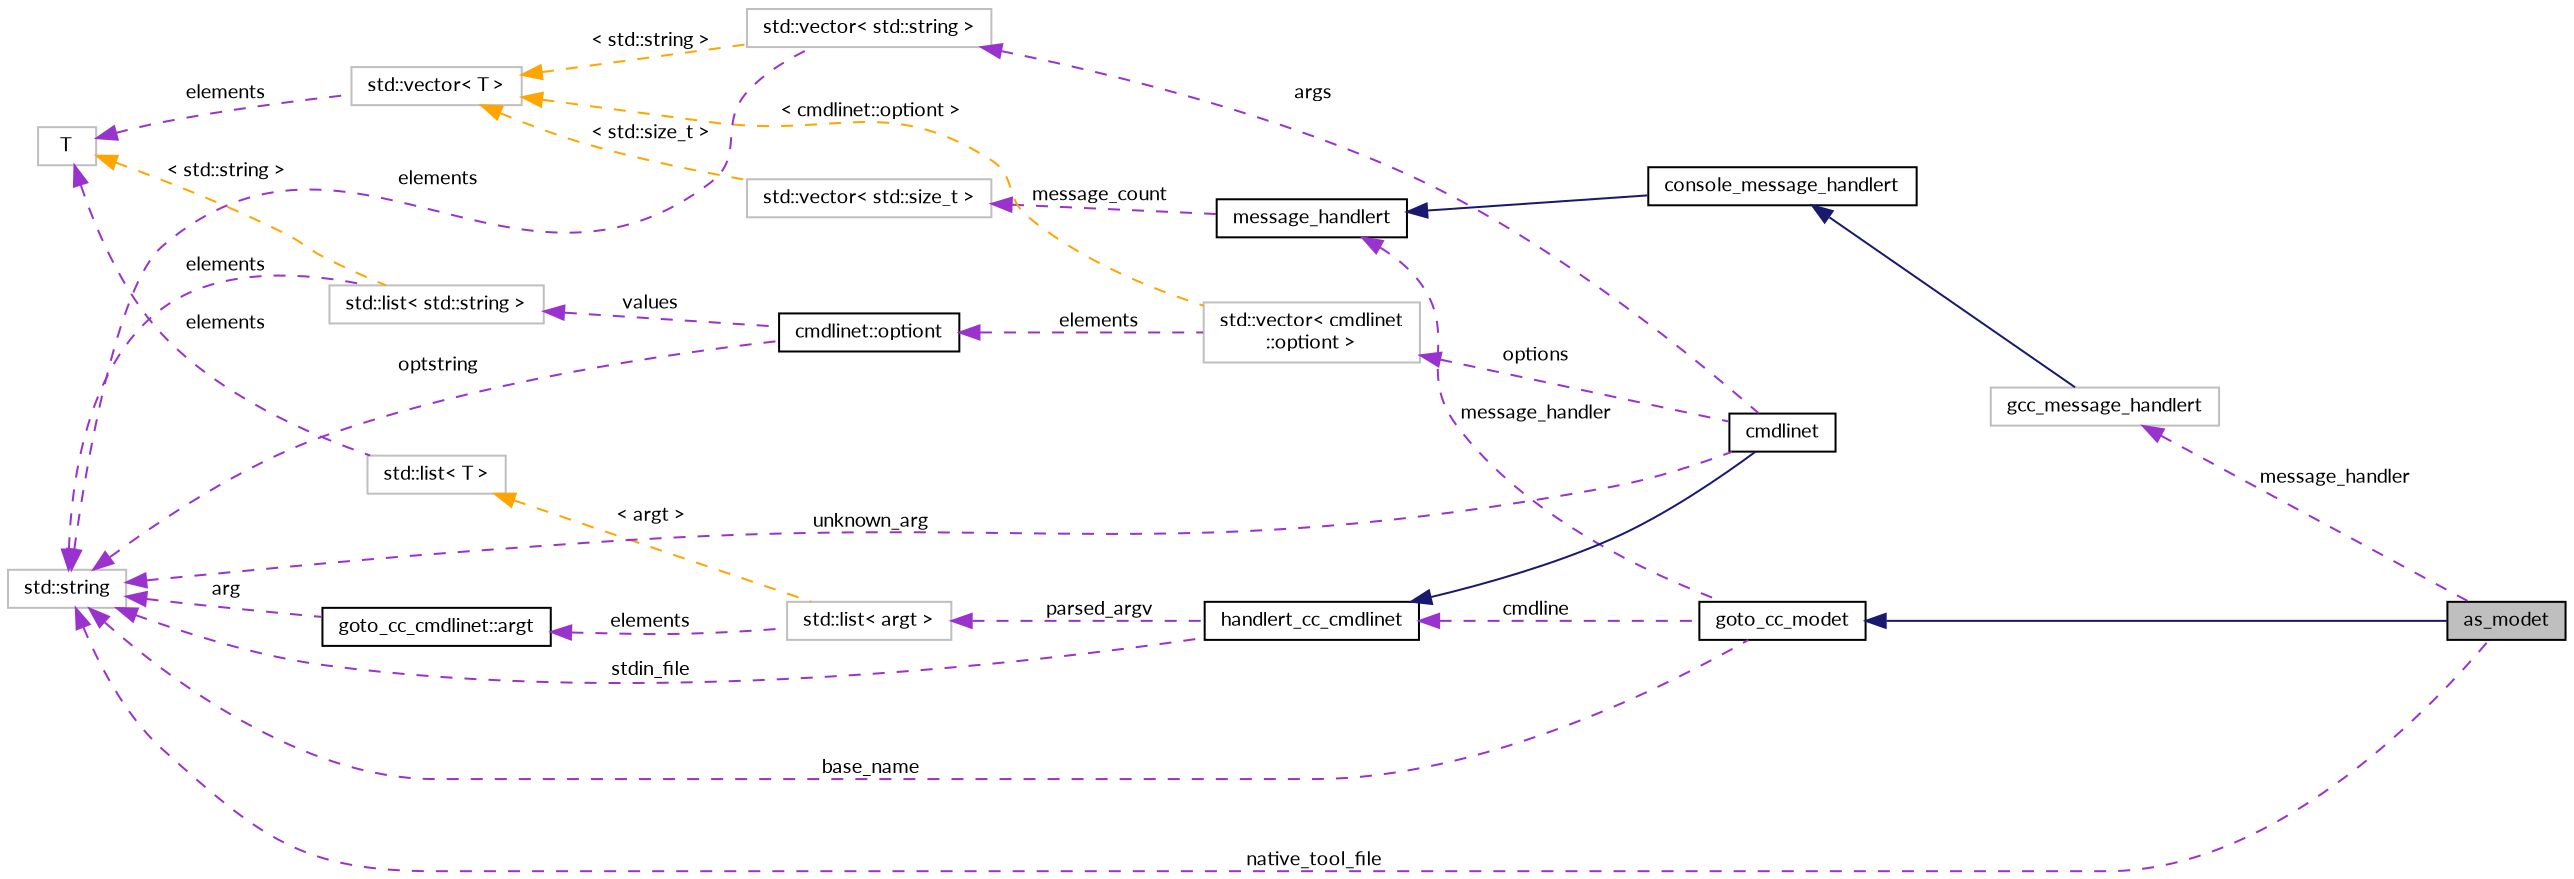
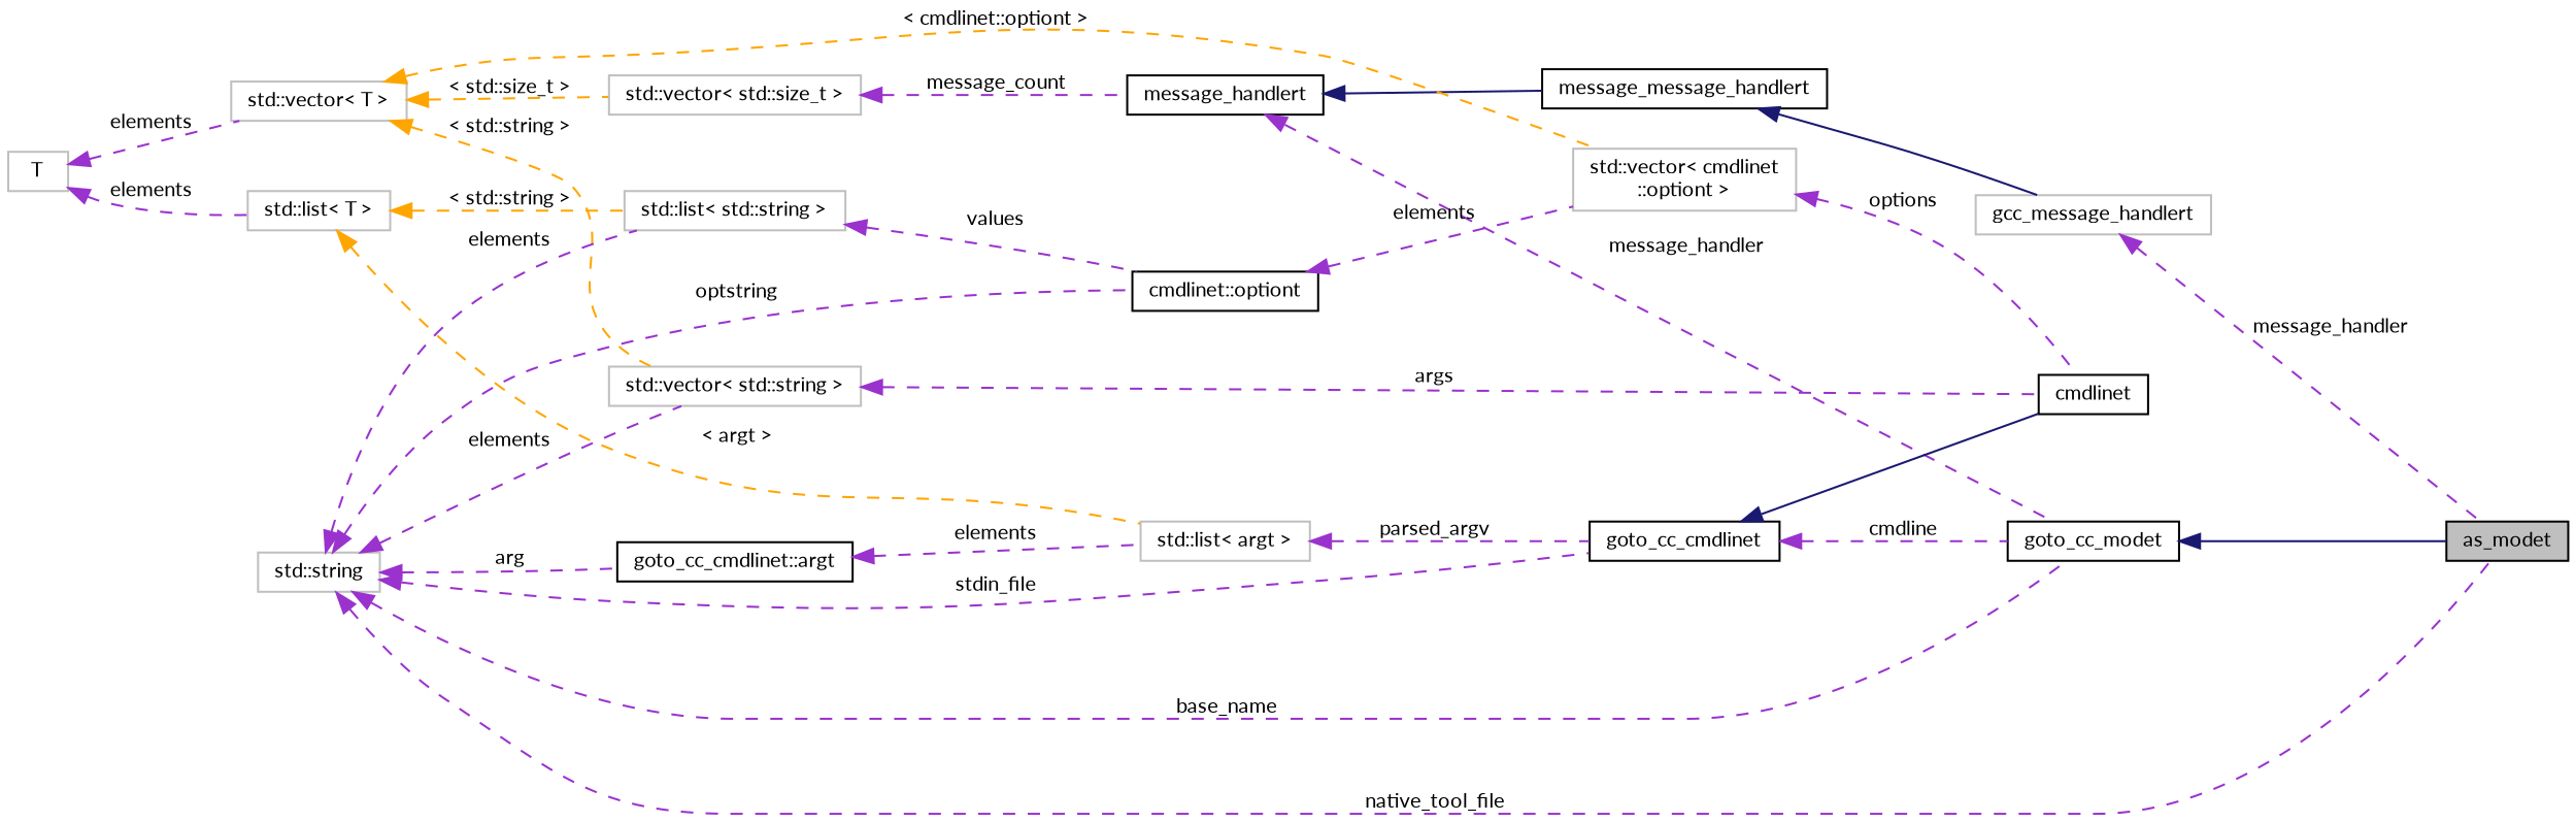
  digraph {
    fontname=Lato
    rankdir=LR
    node [color=grey75 fontname=Lato fontsize=10 shape=record]
    edge [color=darkorchid3 dir=back fontname=Lato fontsize=10 labelfontname=Helvetica labelfontsize=10 style=dashed]
    n1 [color=black fillcolor=grey75 fontcolor=black height=0.2 label=as_modet style=filled width=0.4]
    n2 [color=black height=0.2 label=goto_cc_modet width=0.4]
    n3 [color=black height=0.2 label=message_handlert width=0.4]
-   n4 [color=black height=0.2 label=console_message_handlert width=0.4]
+   n4 [color=black height=0.2 label=message_message_handlert width=0.4]
    n5 [height=0.2 label=gcc_message_handlert width=0.4]
    n6 [height=0.2 label="std::vector\< std::size_t \>" width=0.4]
    n7 [height=0.2 label="std::vector\< T \>" width=0.4]
    n8 [height=0.2 label="std::vector\< cmdlinet\l::optiont \>" width=0.4]
    n9 [height=0.2 label="std::vector\< std::string \>" width=0.4]
    n10 [color=black height=0.2 label=cmdlinet width=0.4]
    n11 [height=0.2 label=T width=0.4]
    n12 [height=0.2 label="std::list\< T \>" width=0.4]
    n13 [height=0.2 label="std::list\< std::string \>" width=0.4]
    n14 [height=0.2 label="std::list\< argt \>" width=0.4]
-   n15 [color=black height=0.2 label=handlert_cc_cmdlinet width=0.4]
+   n15 [color=black height=0.2 label=goto_cc_cmdlinet width=0.4]
    n16 [color=black height=0.2 label="cmdlinet::optiont" width=0.4]
    n17 [height=0.2 label="std::string" width=0.4]
    n18 [color=black height=0.2 label="goto_cc_cmdlinet::argt" width=0.4]
    n2 -> n1 [color=midnightblue style=solid]
    n3 -> n2 [label=" message_handler"]
    n3 -> n4 [color=midnightblue style=solid]
    n4 -> n5 [color=midnightblue style=solid]
    n5 -> n1 [label=" message_handler"]
    n6 -> n3 [label=" message_count"]
    n7 -> n6 [color=orange label=" \< std::size_t \>"]
    n7 -> n8 [color=orange label=" \< cmdlinet::optiont \>"]
    n7 -> n9 [color=orange label=" \< std::string \>"]
    n8 -> n10 [label=" options"]
    n9 -> n10 [label=" args"]
    n11 -> n7 [label=" elements"]
    n11 -> n12 [label=" elements"]
-   n11 -> n13 [color=orange label=" \< std::string \>"]
+   n12 -> n13 [color=orange label=" \< std::string \>"]
    n12 -> n14 [color=orange label=" \< argt \>"]
    n13 -> n16 [label=" values"]
    n14 -> n15 [label=" parsed_argv"]
    n15 -> n2 [label=" cmdline"]
    n15 -> n10 [color=midnightblue style=solid]
    n16 -> n8 [label=" elements"]
    n17 -> n1 [label=" native_tool_file"]
    n17 -> n2 [label=" base_name"]
    n17 -> n9 [label=" elements"]
-   n17 -> n10 [label=" unknown_arg"]
    n17 -> n13 [label=" elements"]
    n17 -> n15 [label=" stdin_file"]
    n17 -> n16 [label=" optstring"]
    n17 -> n18 [label=" arg"]
    n18 -> n14 [label=" elements"]
  }
